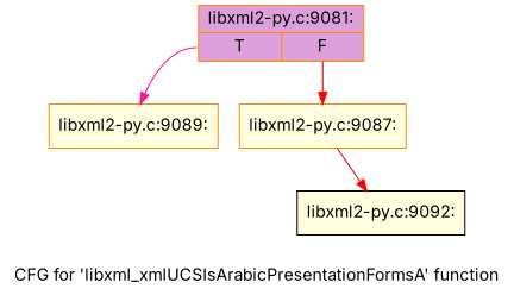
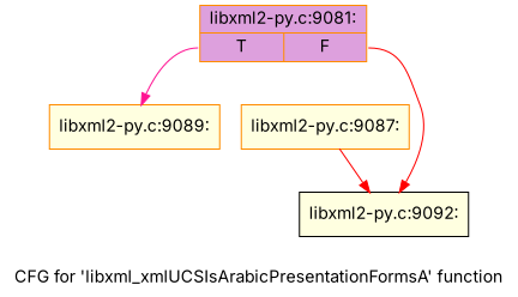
  digraph {
    fontname=Inter
    label="CFG for 'libxml_xmlUCSIsArabicPresentationFormsA' function"
    node [color=darkorange fillcolor=lightyellow fontname=Inter shape=record style=filled]
    edge [color=red fontname=Inter]
    n1 [fillcolor=plum label="{libxml2-py.c:9081:|{<s0>T|<s1>F}}"]
    n2 [label="{libxml2-py.c:9089:}"]
    n3 [label="{libxml2-py.c:9087:}"]
    n4 [color=black label="{libxml2-py.c:9092:}"]
    n1 -> n2 [color=deeppink tailport=s0]
-   n1 -> n3 [tailport=s1]
+   n1 -> n4 [tailport=s1]
    n3 -> n4
  }
